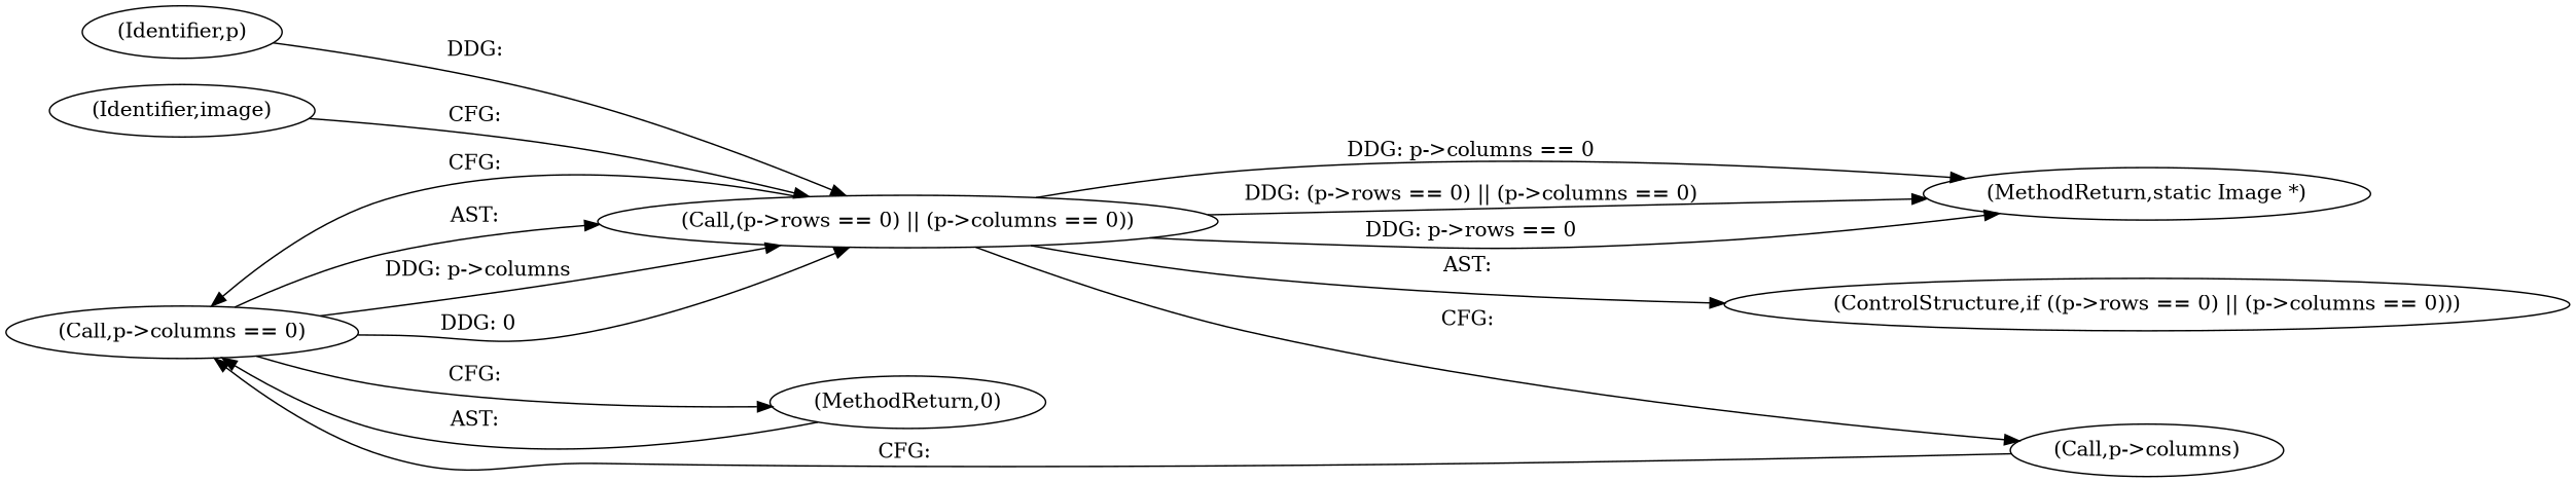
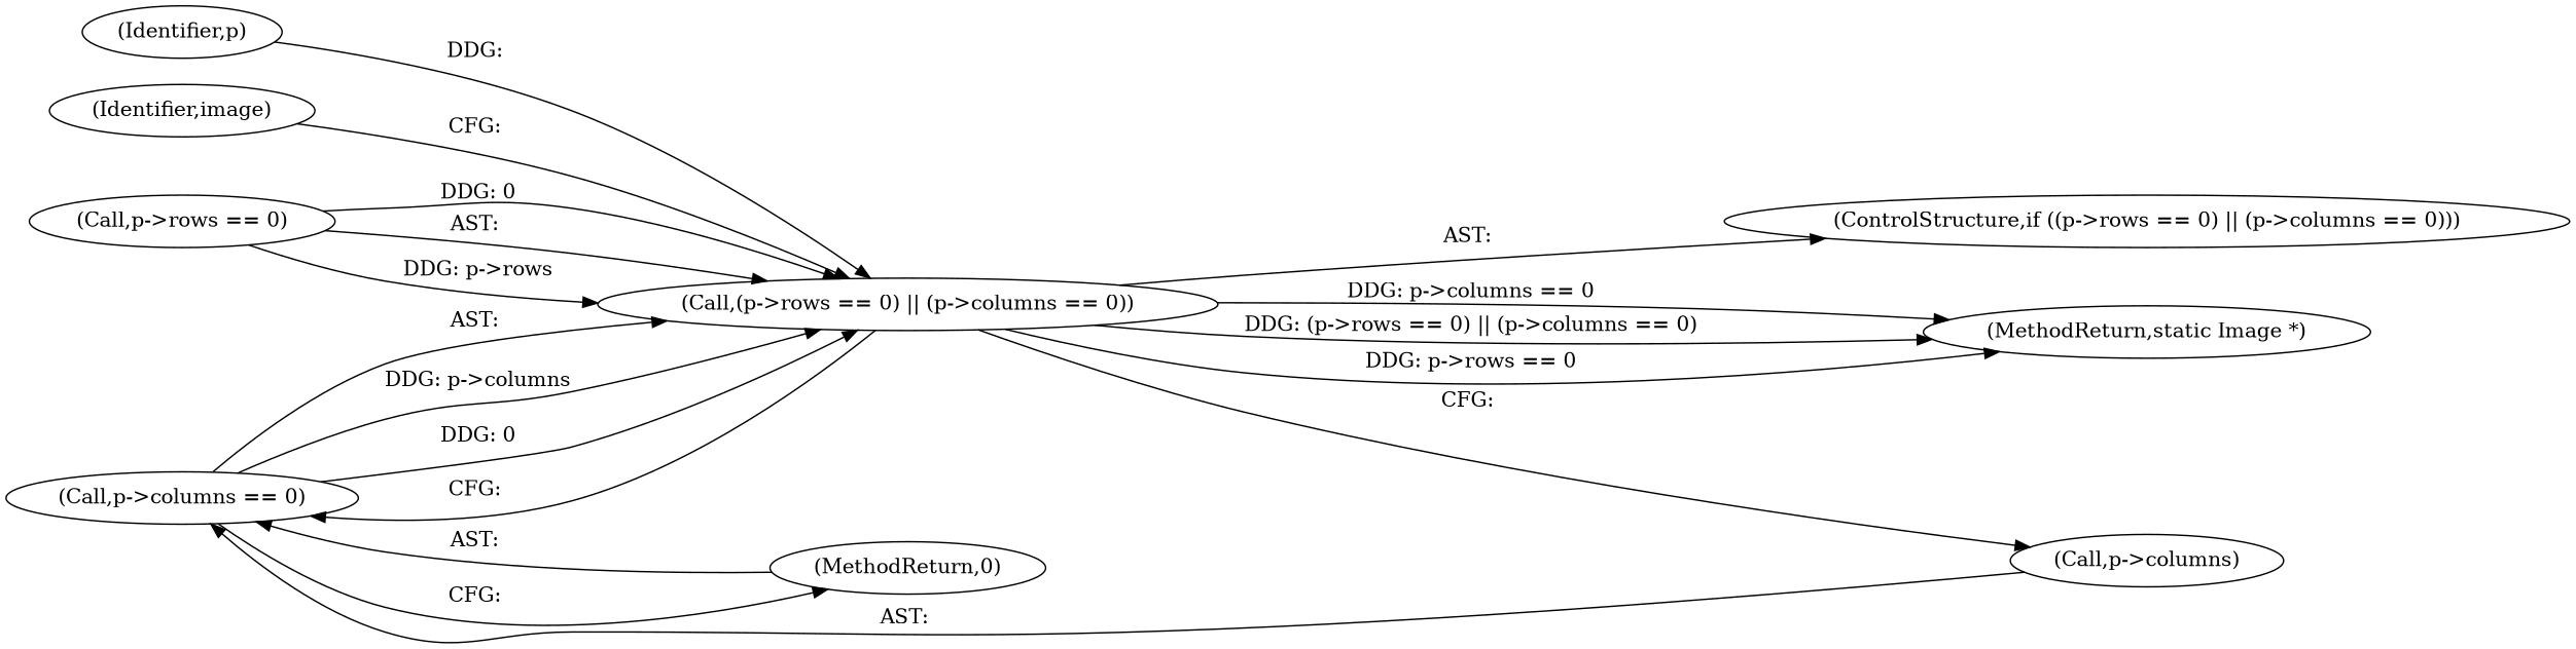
  digraph {
    rankdir=LR
    n1 [label="(Call,p->columns == 0)"]
    n2 [label="(Call,(p->rows == 0) || (p->columns == 0))"]
    n3 [label="(MethodReturn,0)"]
    n4 [label="(MethodReturn,static Image *)"]
    n5 [label="(ControlStructure,if ((p->rows == 0) || (p->columns == 0)))"]
    n6 [label="(Call,p->columns)"]
+   n7 [label="(Call,p->rows == 0)"]
    n8 [label="(Identifier,p)"]
    n9 [label="(Identifier,image)"]
    n1 -> n2 [label="AST: "]
    n1 -> n2 [label="DDG: p->columns"]
    n1 -> n2 [label="DDG: 0"]
    n1 -> n3 [label="CFG: "]
    n2 -> n1 [label="CFG: "]
    n2 -> n4 [label="DDG: p->columns == 0"]
    n2 -> n4 [label="DDG: (p->rows == 0) || (p->columns == 0)"]
    n2 -> n4 [label="DDG: p->rows == 0"]
    n2 -> n5 [label="AST: "]
    n2 -> n6 [label="CFG: "]
    n3 -> n1 [label="AST: "]
-   n6 -> n1 [label="CFG: "]
+   n6 -> n1 [label="AST: "]
+   n7 -> n2 [label="AST: "]
+   n7 -> n2 [label="DDG: p->rows"]
+   n7 -> n2 [label="DDG: 0"]
    n8 -> n2 [label="DDG: "]
    n9 -> n2 [label="CFG: "]
  }
